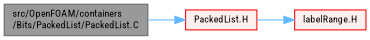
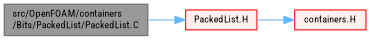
  digraph {
    fontname="Roboto Condensed"
    rankdir=LR
    node [color=red fillcolor="#FFF0F0" fontname="Roboto Condensed" fontsize=10 shape=box style=filled]
    edge [color=steelblue1 fontname="Roboto Condensed" fontsize=10 labelfontname=Helvetica labelfontsize=10 style=solid]
    n1 [color=gray40 fillcolor=grey60 fontcolor=black height=0.2 label="src/OpenFOAM/containers\l/Bits/PackedList/PackedList.C" width=0.4]
    n2 [height=0.2 label="PackedList.H" width=0.4]
-   n3 [height=0.2 label="labelRange.H" width=0.4]
+   n3 [height=0.2 label="containers.H" width=0.4]
    n1 -> n2
    n2 -> n3
  }
